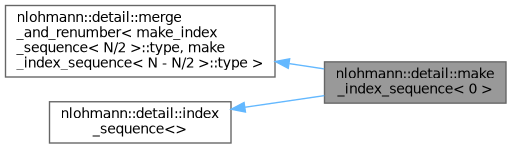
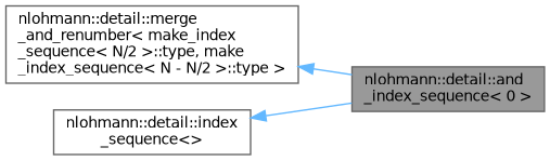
  digraph {
    rankdir=LR
    node [color=gray40 fillcolor=white fontname=Helvetica fontsize=10 shape=box style=filled]
    edge [color=steelblue1 dir=back fontname=Helvetica fontsize=10 labelfontname=Helvetica labelfontsize=10 style=solid]
-   n1 [fillcolor=grey60 fontcolor=black height=0.2 label="nlohmann::detail::make\l_index_sequence\< 0 \>" width=0.4]
+   n1 [fillcolor=grey60 fontcolor=black height=0.2 label="nlohmann::detail::and\l_index_sequence\< 0 \>" width=0.4]
    n2 [height=0.2 label="nlohmann::detail::merge\l_and_renumber\< make_index\l_sequence\< N/2 \>::type, make\l_index_sequence\< N - N/2 \>::type \>" width=0.4]
    n3 [height=0.2 label="nlohmann::detail::index\l_sequence\<\>" width=0.4]
    n2 -> n1
    n3 -> n1
  }
